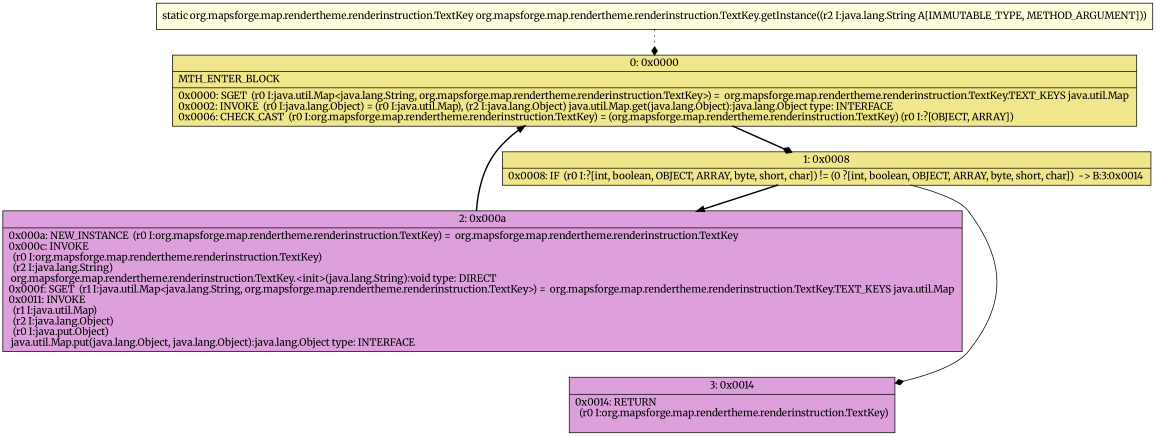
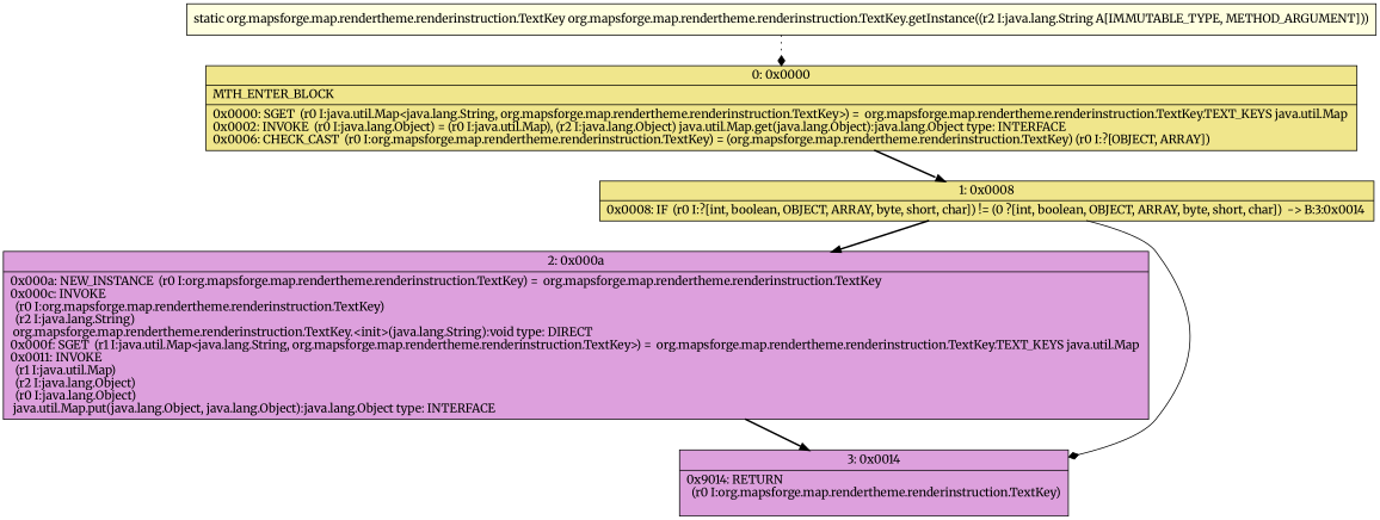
  digraph {
    fontname=Merriweather
    node [fillcolor=khaki fontname=Merriweather shape=record style=filled]
    edge [arrowhead=diamond fontname=Merriweather style=bold]
    n1 [label="{0\:\ 0x0000|MTH_ENTER_BLOCK\l|0x0000: SGET  (r0 I:java.util.Map\<java.lang.String, org.mapsforge.map.rendertheme.renderinstruction.TextKey\>) =  org.mapsforge.map.rendertheme.renderinstruction.TextKey.TEXT_KEYS java.util.Map \l0x0002: INVOKE  (r0 I:java.lang.Object) = (r0 I:java.util.Map), (r2 I:java.lang.Object) java.util.Map.get(java.lang.Object):java.lang.Object type: INTERFACE \l0x0006: CHECK_CAST  (r0 I:org.mapsforge.map.rendertheme.renderinstruction.TextKey) = (org.mapsforge.map.rendertheme.renderinstruction.TextKey) (r0 I:?[OBJECT, ARRAY]) \l}"]
    n2 [label="{1\:\ 0x0008|0x0008: IF  (r0 I:?[int, boolean, OBJECT, ARRAY, byte, short, char]) != (0 ?[int, boolean, OBJECT, ARRAY, byte, short, char])  \-\> B:3:0x0014 \l}"]
-   n3 [fillcolor=plum label="{2\:\ 0x000a|0x000a: NEW_INSTANCE  (r0 I:org.mapsforge.map.rendertheme.renderinstruction.TextKey) =  org.mapsforge.map.rendertheme.renderinstruction.TextKey \l0x000c: INVOKE  \l  (r0 I:org.mapsforge.map.rendertheme.renderinstruction.TextKey)\l  (r2 I:java.lang.String)\l org.mapsforge.map.rendertheme.renderinstruction.TextKey.\<init\>(java.lang.String):void type: DIRECT \l0x000f: SGET  (r1 I:java.util.Map\<java.lang.String, org.mapsforge.map.rendertheme.renderinstruction.TextKey\>) =  org.mapsforge.map.rendertheme.renderinstruction.TextKey.TEXT_KEYS java.util.Map \l0x0011: INVOKE  \l  (r1 I:java.util.Map)\l  (r2 I:java.lang.Object)\l  (r0 I:java.put.Object)\l java.util.Map.put(java.lang.Object, java.lang.Object):java.lang.Object type: INTERFACE \l}"]
-   n4 [fillcolor=plum label="{3\:\ 0x0014|0x0014: RETURN  \l  (r0 I:org.mapsforge.map.rendertheme.renderinstruction.TextKey)\l \l}"]
+   n3 [fillcolor=plum label="{2\:\ 0x000a|0x000a: NEW_INSTANCE  (r0 I:org.mapsforge.map.rendertheme.renderinstruction.TextKey) =  org.mapsforge.map.rendertheme.renderinstruction.TextKey \l0x000c: INVOKE  \l  (r0 I:org.mapsforge.map.rendertheme.renderinstruction.TextKey)\l  (r2 I:java.lang.String)\l org.mapsforge.map.rendertheme.renderinstruction.TextKey.\<init\>(java.lang.String):void type: DIRECT \l0x000f: SGET  (r1 I:java.util.Map\<java.lang.String, org.mapsforge.map.rendertheme.renderinstruction.TextKey\>) =  org.mapsforge.map.rendertheme.renderinstruction.TextKey.TEXT_KEYS java.util.Map \l0x0011: INVOKE  \l  (r1 I:java.util.Map)\l  (r2 I:java.lang.Object)\l  (r0 I:java.lang.Object)\l java.util.Map.put(java.lang.Object, java.lang.Object):java.lang.Object type: INTERFACE \l}"]
+   n4 [fillcolor=plum label="{3\:\ 0x0014|0x9014: RETURN  \l  (r0 I:org.mapsforge.map.rendertheme.renderinstruction.TextKey)\l \l}"]
    n5 [fillcolor=lightyellow label="{static org.mapsforge.map.rendertheme.renderinstruction.TextKey org.mapsforge.map.rendertheme.renderinstruction.TextKey.getInstance((r2 I:java.lang.String A[IMMUTABLE_TYPE, METHOD_ARGUMENT])) }"]
-   n1 -> n2
+   n1 -> n2 [arrowhead=normal]
    n2 -> n3 [arrowhead=normal]
    n2 -> n4 [style=solid]
-   n3 -> n1 [arrowhead=normal]
+   n3 -> n4 [arrowhead=normal]
    n5 -> n1 [style=dotted]
  }
